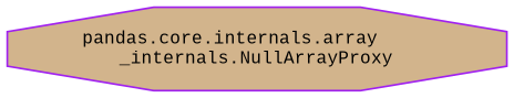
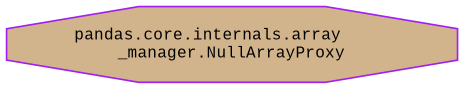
  digraph {
    rankdir=LR
    fontname="Liberation Mono"
-   n1 [color=purple fillcolor=tan fontname="Liberation Mono" fontsize=10 height=0.2 label="pandas.core.internals.array\l_internals.NullArrayProxy" shape=octagon style=filled width=0.4]
+   n1 [color=purple fillcolor=tan fontname="Liberation Mono" fontsize=10 height=0.2 label="pandas.core.internals.array\l_manager.NullArrayProxy" shape=octagon style=filled width=0.4]
  }
